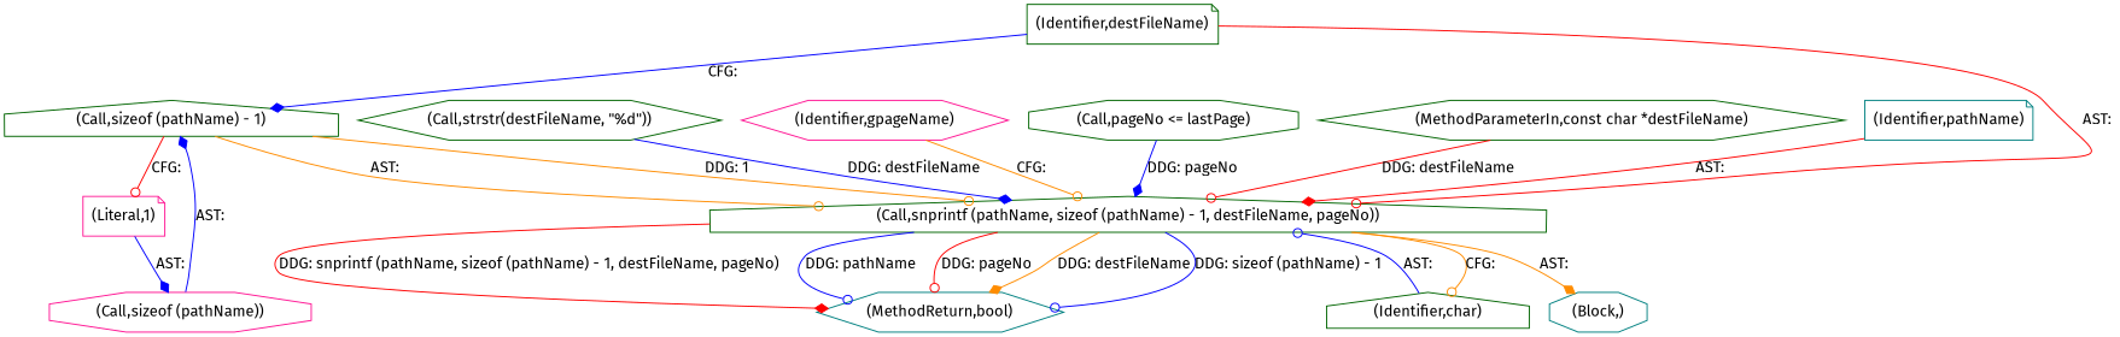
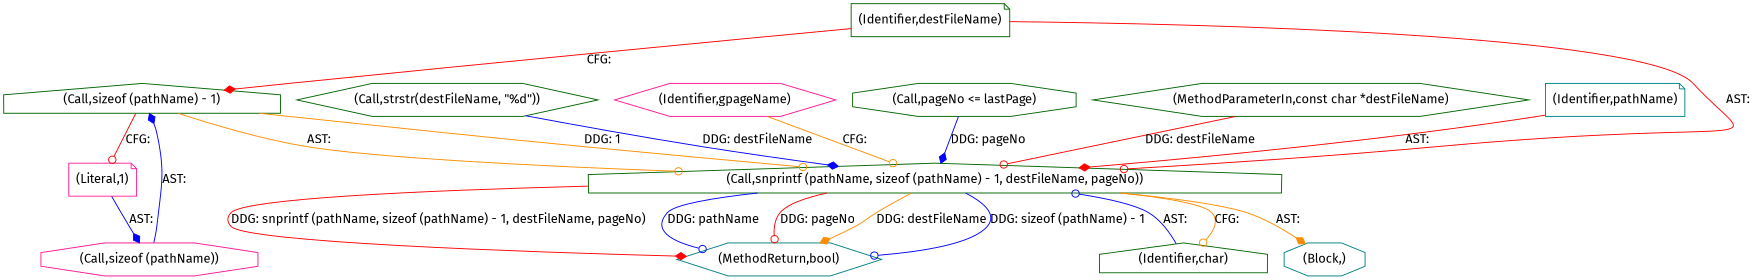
  digraph {
    fontname="Fira Sans"
    node [color=darkgreen fontname="Fira Sans" shape=hexagon]
    edge [arrowhead=odot color=red fontname="Fira Sans"]
    n1 [label="(Call,sizeof (pathName) - 1)" shape=house]
    n2 [label="(Call,snprintf (pathName, sizeof (pathName) - 1, destFileName, pageNo))" shape=house]
    n3 [color=deeppink label="(Literal,1)" shape=note]
    n4 [color=teal label="(Block,)" shape=octagon]
    n5 [label="(Identifier,char)" shape=house]
    n6 [color=teal label="(MethodReturn,bool)"]
    n7 [color=deeppink label="(Call,sizeof (pathName))" shape=octagon]
    n8 [label="(Call,strstr(destFileName, \"%d\"))"]
    n9 [color=deeppink label="(Identifier,gpageName)"]
    n10 [label="(Call,pageNo <= lastPage)" shape=octagon]
    n11 [label="(MethodParameterIn,const char *destFileName)"]
    n12 [color=teal label="(Identifier,pathName)" shape=note]
    n13 [label="(Identifier,destFileName)" shape=note]
    n1 -> n2 [color=darkorange label="AST: "]
    n1 -> n2 [color=darkorange label="DDG: 1"]
    n1 -> n3 [label="CFG: "]
    n2 -> n4 [arrowhead=diamond color=darkorange label="AST: "]
    n2 -> n5 [color=darkorange label="CFG: "]
    n2 -> n6 [arrowhead=diamond label="DDG: snprintf (pathName, sizeof (pathName) - 1, destFileName, pageNo)"]
    n2 -> n6 [color=blue label="DDG: pathName"]
    n2 -> n6 [label="DDG: pageNo"]
    n2 -> n6 [arrowhead=diamond color=darkorange label="DDG: destFileName"]
    n2 -> n6 [color=blue label="DDG: sizeof (pathName) - 1"]
    n3 -> n7 [arrowhead=diamond color=blue label="AST: "]
    n5 -> n2 [color=blue label="AST: "]
    n7 -> n1 [arrowhead=diamond color=blue label="AST: "]
    n8 -> n2 [arrowhead=diamond color=blue label="DDG: destFileName"]
    n9 -> n2 [color=darkorange label="CFG: "]
    n10 -> n2 [arrowhead=diamond color=blue label="DDG: pageNo"]
    n11 -> n2 [label="DDG: destFileName"]
    n12 -> n2 [arrowhead=diamond label="AST: "]
-   n13 -> n1 [arrowhead=diamond color=blue label="CFG: "]
+   n13 -> n1 [arrowhead=diamond label="CFG: "]
    n13 -> n2 [label="AST: "]
  }
